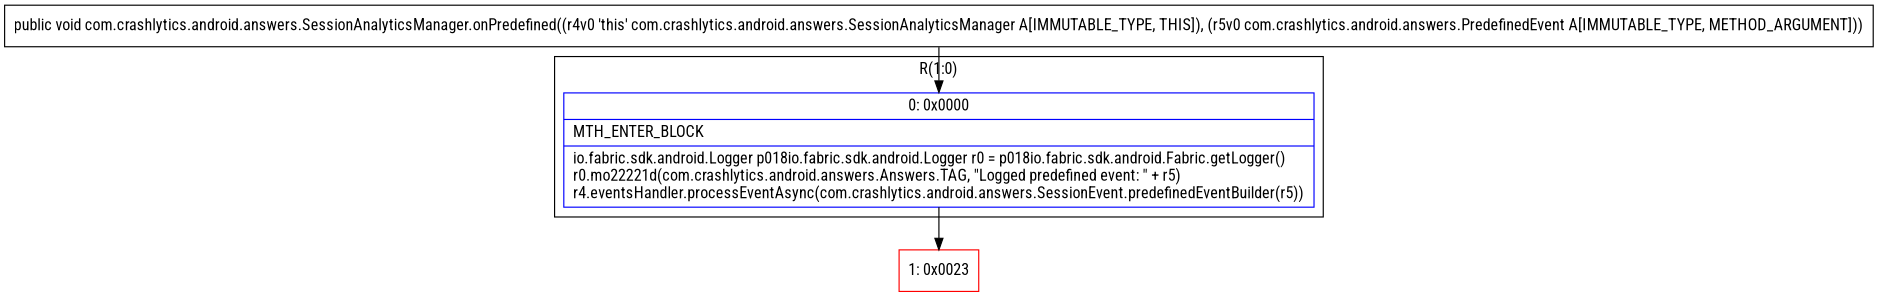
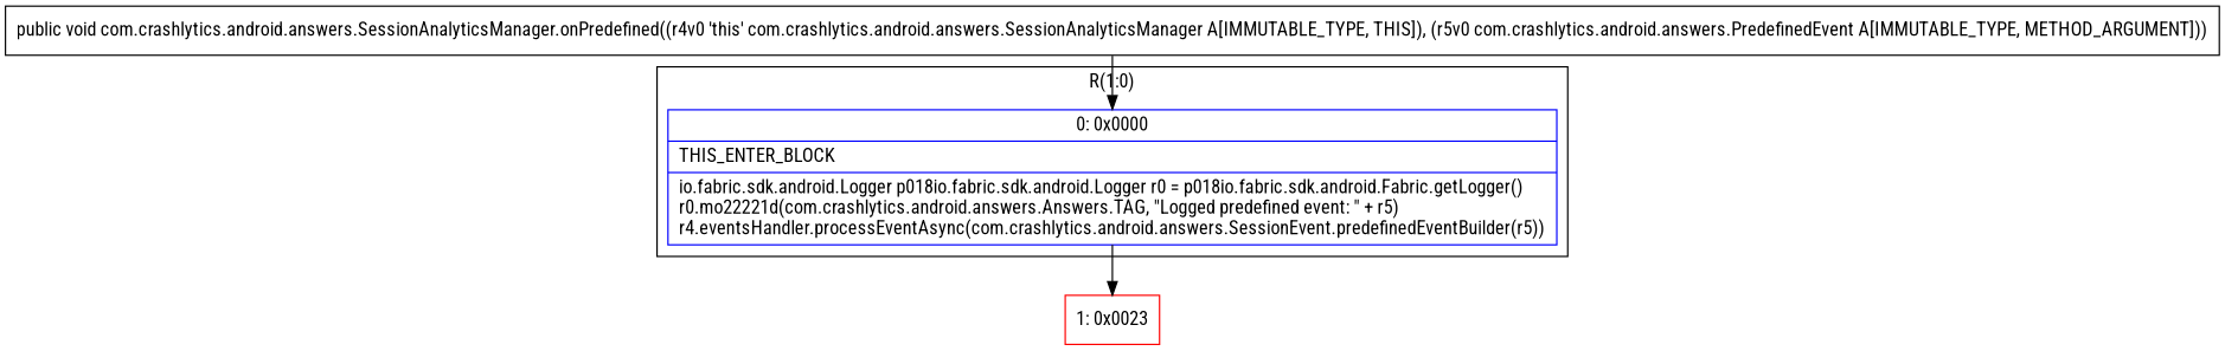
  digraph {
    fontname="Roboto Condensed"
    node [shape=record fontname="Roboto Condensed"]
    edge [fontname="Roboto Condensed"]
-   n1 [color=blue label="{0\:\ 0x0000|MTH_ENTER_BLOCK\l|io.fabric.sdk.android.Logger p018io.fabric.sdk.android.Logger r0 = p018io.fabric.sdk.android.Fabric.getLogger()\lr0.mo22221d(com.crashlytics.android.answers.Answers.TAG, \"Logged predefined event: \" + r5)\lr4.eventsHandler.processEventAsync(com.crashlytics.android.answers.SessionEvent.predefinedEventBuilder(r5))\l}"]
+   n1 [color=blue label="{0\:\ 0x0000|THIS_ENTER_BLOCK\l|io.fabric.sdk.android.Logger p018io.fabric.sdk.android.Logger r0 = p018io.fabric.sdk.android.Fabric.getLogger()\lr0.mo22221d(com.crashlytics.android.answers.Answers.TAG, \"Logged predefined event: \" + r5)\lr4.eventsHandler.processEventAsync(com.crashlytics.android.answers.SessionEvent.predefinedEventBuilder(r5))\l}"]
    n2 [color=red label="{1\:\ 0x0023}"]
    n3 [label="{public void com.crashlytics.android.answers.SessionAnalyticsManager.onPredefined((r4v0 'this' com.crashlytics.android.answers.SessionAnalyticsManager A[IMMUTABLE_TYPE, THIS]), (r5v0 com.crashlytics.android.answers.PredefinedEvent A[IMMUTABLE_TYPE, METHOD_ARGUMENT])) }"]
    subgraph cluster_1 {
      label="R(1:0)"
      n1
    }
    n1 -> n2
    n3 -> n1
  }
